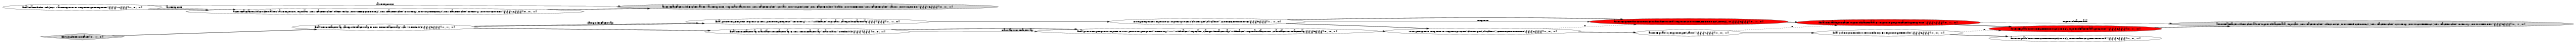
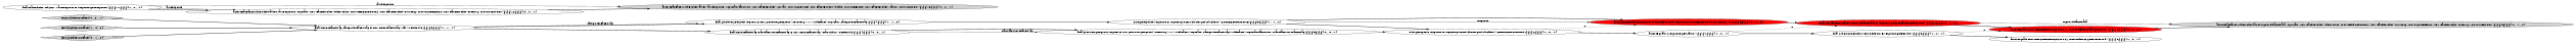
  digraph {
    rankdir=LR
    node [fillcolor=white shape=ellipse style=filled]
    edge [style=bold]
+   n1 [fillcolor=lightgray label="testMultiTermsFacet['0', '0', '1']" shape=diamond]
    n2 [label="final TermsFacetMap categoriesFacetMap = new TermsFacetMap(\"cat\").setLimit(3)@@@3@@@['1', '1', '1']"]
    n3 [label="final TermsFacetMap manufacturersFacetMap = new TermsFacetMap(\"manu_id_s\").setLimit(3)@@@4@@@['0', '0', '1']"]
    n4 [label="final JsonQueryRequest request = new JsonQueryRequest().setQuery(\"*:*\").withFacet(\"top_cats\",categoriesFacetMap)@@@4@@@['1', '1', '0']"]
    n5 [fillcolor=lightgray label="assertHasFacetWithBucketValues(rawResponse,\"top_manufacturers\",new FacetBucket(\"corsair\",NUM_CORSAIR),new FacetBucket(\"belkin\",NUM_BELKIN),new FacetBucket(\"canon\",NUM_CANON))@@@13@@@['0', '0', '1']"]
    n6 [label="final JsonQueryRequest request = new JsonQueryRequest().setQuery(\"*:*\").withFacet(\"top_cats\",categoriesFacetMap).withFacet(\"top_manufacturers\",manufacturersFacetMap)@@@5@@@['0', '0', '1']"]
    n7 [label="QueryResponse response = request.process(cluster.getSolrClient(),COLLECTION_NAME)@@@6@@@['1', '0', '1']"]
    n8 [fillcolor=red label="assertExpectedDocumentsFoundAndReturned(response,NUM_TECHPRODUCTS_DOCS,10)@@@6@@@['0', '1', '0']"]
    n9 [label="assertEquals(0,response.getStatus())@@@7@@@['1', '0', '1']"]
    n10 [label="assertHasFacetWithBucketValues(rawResponse,\"top_cats\",new FacetBucket(\"electronics\",NUM_ELECTRONICS),new FacetBucket(\"currency\",NUM_CURRENCY),new FacetBucket(\"memory\",NUM_MEMORY))@@@12@@@['0', '0', '1']"]
+   n11 [fillcolor=lightgray label="testSingleTermsFacet['1', '0', '0']" shape=diamond]
    n12 [fillcolor=lightgray label="assertHasFacetWithBucketValues(topLevelFacetData,\"top_cats\",new FacetBucket(\"electronics\",NUM_ELECTRONICS),new FacetBucket(\"currency\",NUM_CURRENCY),new FacetBucket(\"memory\",NUM_MEMORY))@@@9@@@['0', '1', '0']"]
    n13 [label="final SolrDocumentList returnedDocs = response.getResults()@@@8@@@['1', '0', '1']"]
    n14 [fillcolor=red label="assertEquals(NUM_TECHPRODUCTS_DOCS,topLevelFacetData.getCount())@@@8@@@['0', '1', '0']"]
    n15 [label="assertEquals(NUM_TECHPRODUCTS_DOCS,returnedDocs.getNumFound())@@@9@@@['1', '0', '1']"]
    n16 [label="QueryResponse response = request.process(cluster.getSolrClient(),COLLECTION_NAME)@@@5@@@['1', '1', '0']"]
    n17 [fillcolor=red label="final NestableJsonFacet topLevelFacetData = response.getJsonFacetingResponse()@@@7@@@['0', '1', '0']"]
    n18 [label="final NamedList<Object> rawResponse = response.getResponse()@@@11@@@['1', '0', '1']"]
    n19 [fillcolor=lightgray label="testSingleTermsFacet['0', '1', '0']" shape=diamond]
+   n1 -> n2
    n2 -> n3
    n2 -> n4 [label=categoriesFacetMap style=solid]
    n2 -> n4
    n3 -> n6 [label=manufacturersFacetMap style=solid]
    n3 -> n6
    n4 -> n16
    n6 -> n7
    n7 -> n8 [label=0 style=dashed]
    n7 -> n9
    n8 -> n17
    n9 -> n13
    n9 -> n17 [label=0 style=dashed]
    n10 -> n5
+   n11 -> n2
    n13 -> n14 [label=0 style=dashed]
    n13 -> n15
    n14 -> n12
    n16 -> n7
    n16 -> n8 [label=response style=solid]
    n16 -> n8
    n17 -> n12 [label=topLevelFacetData style=solid]
    n17 -> n14
    n18 -> n5 [label=rawResponse style=solid]
    n18 -> n10 [label=rawResponse style=solid]
    n18 -> n10
    n19 -> n2
  }
